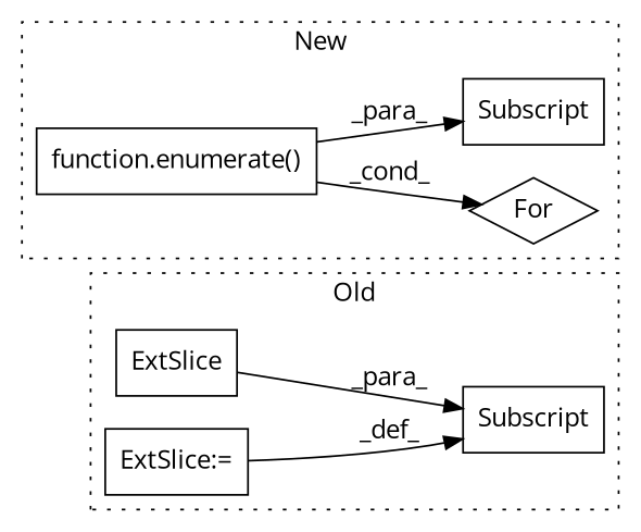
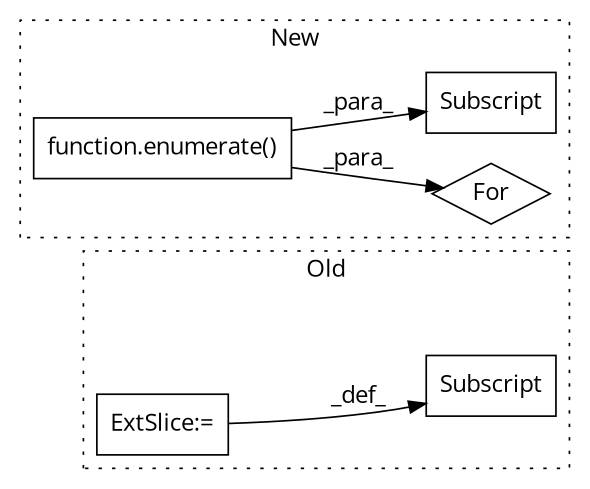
  digraph {
    fontname="Open Sans"
    rankdir=LR
    node [a=63 fontname="Open Sans" l=3 shape=box]
    edge [fontname="Open Sans"]
-   n1 [a=85 label=ExtSlice s=2353]
    n2 [l="21,0" label=Subscript s="2353,0"]
    n3 [a=68 label="ExtSlice:=" s=2374]
    n4 [a=75 l="10,1" label="function.enumerate()" s="2437,2460"]
    n5 [a=107 l="4,14" label=For s="2420,2461" shape=diamond]
    n6 [l="12,0" label=Subscript s="2506,0"]
    subgraph cluster_1 {
      label=Old
      style=dotted
-     n1
      n2
      n3
    }
    subgraph cluster_2 {
      label=New
      style=dotted
      n4
      n5
      n6
    }
-   n1 -> n2 [label=_para_]
    n3 -> n2 [label=_def_]
-   n4 -> n5 [label=_cond_]
+   n4 -> n5 [label=_para_]
    n4 -> n6 [label=_para_]
  }
